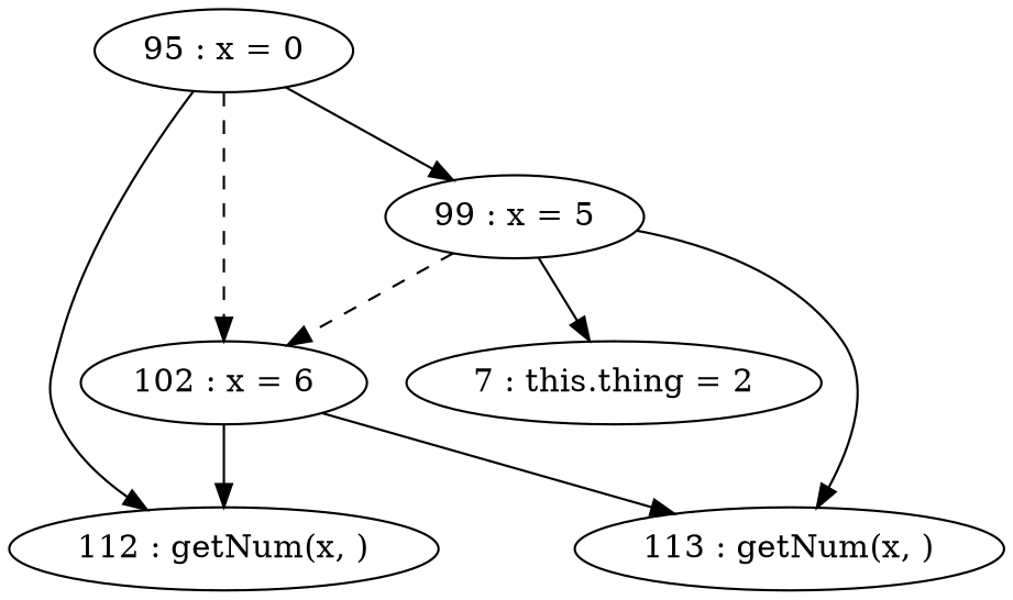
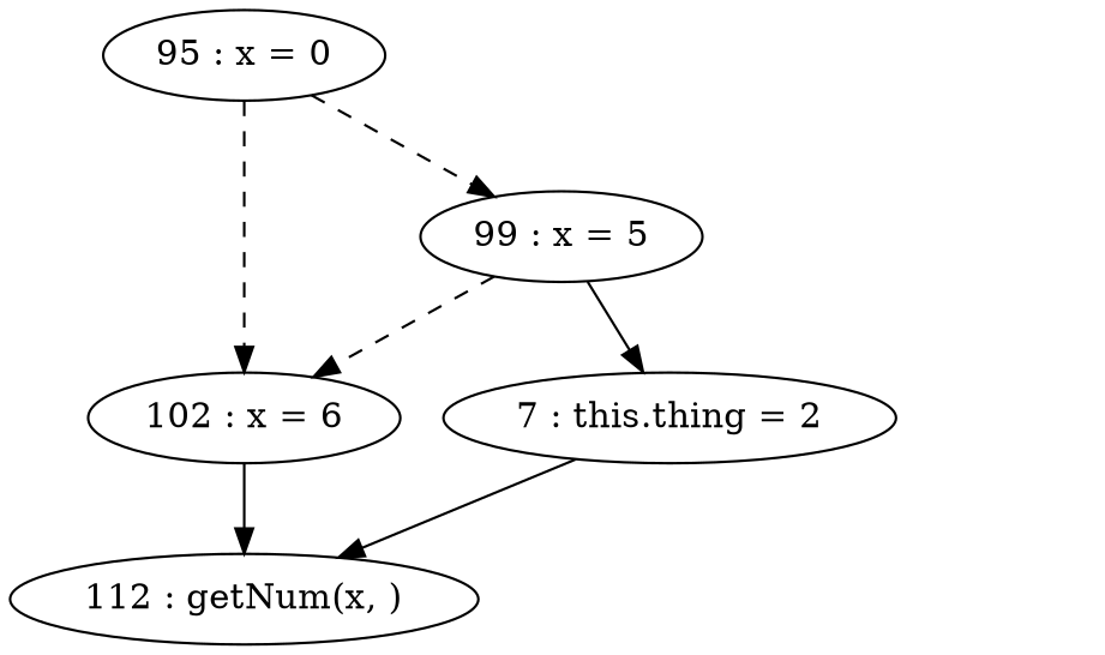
  digraph {
    "95 : x = 0"
    "112 : getNum(x, )"
    "102 : x = 6"
    "99 : x = 5"
-   "113 : getNum(x, )"
    "7 : this.thing = 2"
-   "95 : x = 0" -> "112 : getNum(x, )"
+   "7 : this.thing = 2" -> "112 : getNum(x, )"
    "95 : x = 0" -> "102 : x = 6" [style=dashed]
-   "95 : x = 0" -> "99 : x = 5" [style=solid]
+   "95 : x = 0" -> "99 : x = 5" [style=dashed]
    "102 : x = 6" -> "112 : getNum(x, )"
-   "102 : x = 6" -> "113 : getNum(x, )"
    "99 : x = 5" -> "102 : x = 6" [style=dashed]
-   "99 : x = 5" -> "113 : getNum(x, )"
    "99 : x = 5" -> "7 : this.thing = 2"
  }
